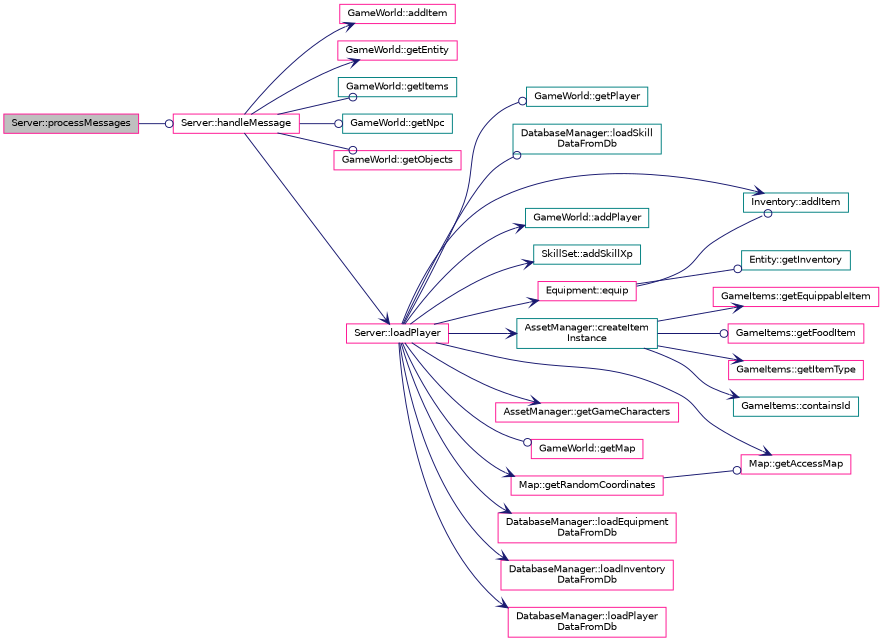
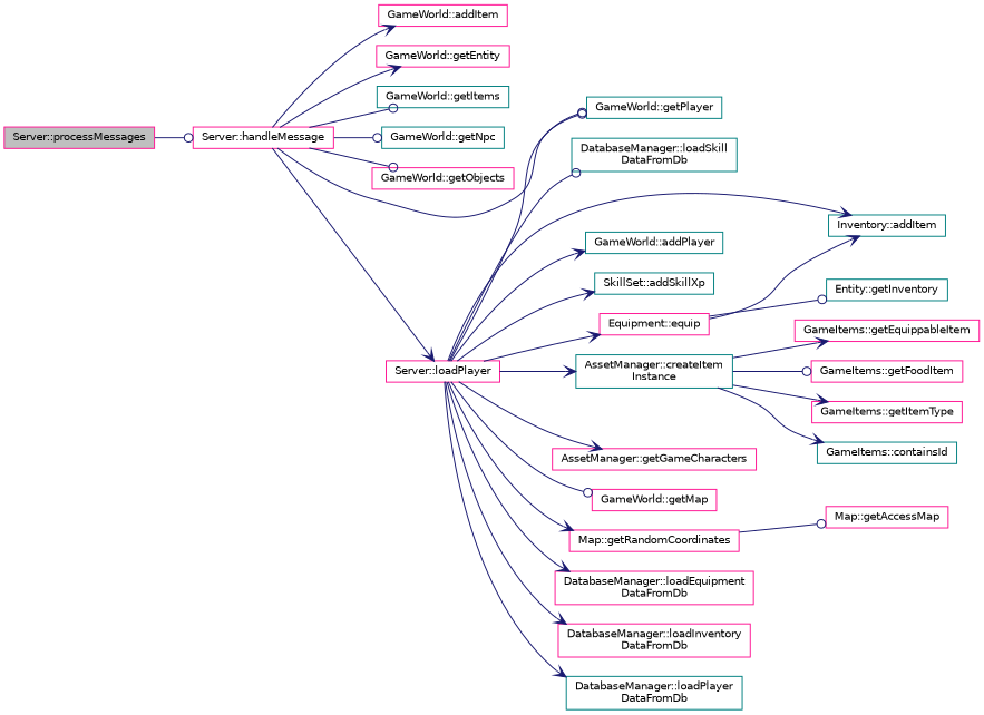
  digraph {
    rankdir=LR
    node [color=deeppink fillcolor=white fontname=Helvetica fontsize=10 shape=record style=filled]
    edge [arrowhead=vee color=midnightblue fontname=Helvetica fontsize=10 labelfontname=Helvetica labelfontsize=10 style=solid]
    n1 [fillcolor=grey75 fontcolor=black height=0.2 label="Server::processMessages" width=0.4]
    n2 [height=0.2 label="Server::handleMessage" width=0.4]
    n3 [height=0.2 label="GameWorld::addItem" width=0.4]
    n4 [height=0.2 label="GameWorld::getEntity" width=0.4]
    n5 [color=teal height=0.2 label="GameWorld::getItems" width=0.4]
    n6 [color=teal height=0.2 label="GameWorld::getNpc" width=0.4]
    n7 [height=0.2 label="GameWorld::getObjects" width=0.4]
    n8 [color=teal height=0.2 label="GameWorld::getPlayer" width=0.4]
    n9 [height=0.2 label="Server::loadPlayer" width=0.4]
    n10 [color=teal height=0.2 label="Inventory::addItem" width=0.4]
    n11 [color=teal height=0.2 label="GameWorld::addPlayer" width=0.4]
    n12 [color=teal height=0.2 label="SkillSet::addSkillXp" width=0.4]
    n13 [color=teal height=0.2 label="AssetManager::createItem\lInstance" width=0.4]
    n14 [height=0.2 label="Equipment::equip" width=0.4]
    n15 [height=0.2 label="Map::getAccessMap" width=0.4]
    n16 [height=0.2 label="AssetManager::getGameCharacters" width=0.4]
    n17 [height=0.2 label="GameWorld::getMap" width=0.4]
    n18 [height=0.2 label="Map::getRandomCoordinates" width=0.4]
    n19 [height=0.2 label="DatabaseManager::loadEquipment\lDataFromDb" width=0.4]
    n20 [height=0.2 label="DatabaseManager::loadInventory\lDataFromDb" width=0.4]
-   n21 [height=0.2 label="DatabaseManager::loadPlayer\lDataFromDb" width=0.4]
+   n21 [color=teal height=0.2 label="DatabaseManager::loadPlayer\lDataFromDb" width=0.4]
    n22 [color=teal height=0.2 label="DatabaseManager::loadSkill\lDataFromDb" width=0.4]
    n23 [color=teal height=0.2 label="GameItems::containsId" width=0.4]
    n24 [height=0.2 label="GameItems::getEquippableItem" width=0.4]
    n25 [height=0.2 label="GameItems::getFoodItem" width=0.4]
    n26 [height=0.2 label="GameItems::getItemType" width=0.4]
    n27 [color=teal height=0.2 label="Entity::getInventory" width=0.4]
    n1 -> n2 [arrowhead=odot]
    n2 -> n3
    n2 -> n4
    n2 -> n5 [arrowhead=odot]
    n2 -> n6 [arrowhead=odot]
    n2 -> n7 [arrowhead=odot]
+   n2 -> n8 [arrowhead=odot]
    n2 -> n9
    n9 -> n8 [arrowhead=odot]
    n9 -> n10
    n9 -> n11
    n9 -> n12
    n9 -> n13
    n9 -> n14
-   n9 -> n15
    n9 -> n16
    n9 -> n17 [arrowhead=odot]
    n9 -> n18
    n9 -> n19
    n9 -> n20
    n9 -> n21
    n9 -> n22 [arrowhead=odot]
    n13 -> n23
    n13 -> n24
    n13 -> n25 [arrowhead=odot]
    n13 -> n26
-   n14 -> n10 [arrowhead=odot]
+   n14 -> n10
    n14 -> n27 [arrowhead=odot]
    n18 -> n15 [arrowhead=odot]
  }
